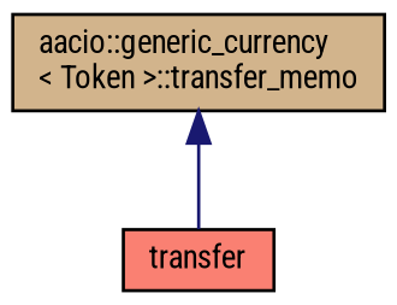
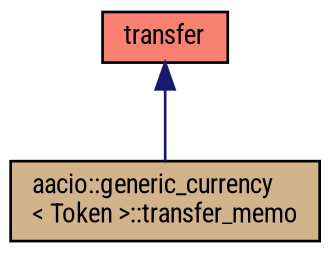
  digraph {
    fontname="Roboto Condensed"
    node [color=black fontname="Roboto Condensed" fontsize=10 shape=record style=filled]
    n1 [fillcolor=tan fontcolor=black height=0.2 label="aacio::generic_currency\l\< Token \>::transfer_memo" width=0.4]
    n2 [fillcolor=salmon height=0.2 label=transfer width=0.4]
-   n1 -> n2 [color=midnightblue dir=back fontname="Roboto Condensed" fontsize=10 labelfontname=Helvetica labelfontsize=10 style=solid]
+   n2 -> n1 [color=midnightblue dir=back fontname="Roboto Condensed" fontsize=10 labelfontname=Helvetica labelfontsize=10 style=solid]
  }
